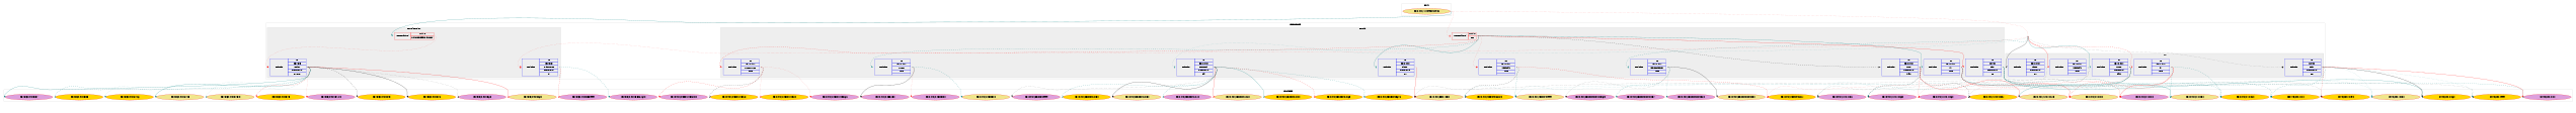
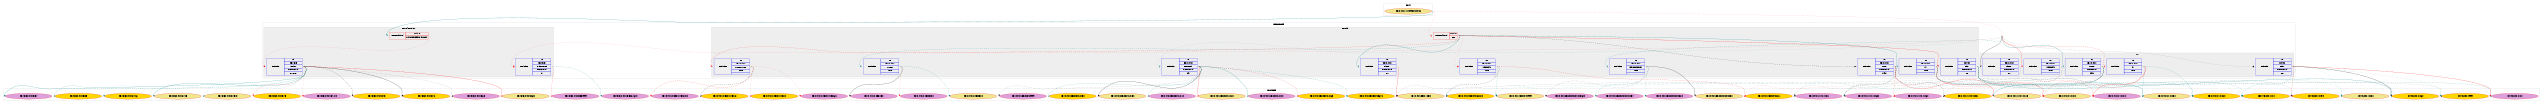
  digraph {
    compound=true
    concentrate=true
    fontname=Helvetica
    fontsize=10
    newrank=true
    rankdir=TB
    ranksep=1.5
    node [color=red fillcolor=gold fontname=Helvetica fontsize=10 style=filled]
    edge [arrowhead=tee color=teal headport=w style=dashed tailport=e weight=100]
    n1 [fillcolor=khaki label="dev-python/Numdifftools-0.9.12" width=4]
    n2 [color=blue label=<<TABLE BORDER="0" CELLBORDER="1" CELLSPACING="0" CELLPADDING="4" WIDTH="220"><TR><TD ROWSPAN="6" CELLPADDING="30">pack_dep</TD></TR><TR><TD WIDTH="110">no</TD></TR><TR><TD>dev-python</TD></TR><TR><TD>algopy</TD></TR><TR><TD>greaterequal</TD></TR><TR><TD>0.4</TD></TR></TABLE>> shape=none fillcolor="" style=""]
    n3 [color=blue label=<<TABLE BORDER="0" CELLBORDER="1" CELLSPACING="0" CELLPADDING="4" WIDTH="220"><TR><TD ROWSPAN="6" CELLPADDING="30">pack_dep</TD></TR><TR><TD WIDTH="110">no</TD></TR><TR><TD>dev-python</TD></TR><TR><TD>matplotlib</TD></TR><TR><TD>none</TD></TR><TR><TD></TD></TR></TABLE>> shape=none fillcolor="" style=""]
    n4 [color=blue label=<<TABLE BORDER="0" CELLBORDER="1" CELLSPACING="0" CELLPADDING="4" WIDTH="220"><TR><TD ROWSPAN="6" CELLPADDING="30">pack_dep</TD></TR><TR><TD WIDTH="110">no</TD></TR><TR><TD>dev-python</TD></TR><TR><TD>numpy</TD></TR><TR><TD>greaterequal</TD></TR><TR><TD>1.9.0</TD></TR></TABLE>> shape=none fillcolor="" style=""]
    n5 [color=blue label=<<TABLE BORDER="0" CELLBORDER="1" CELLSPACING="0" CELLPADDING="4" WIDTH="220"><TR><TD ROWSPAN="6" CELLPADDING="30">pack_dep</TD></TR><TR><TD WIDTH="110">no</TD></TR><TR><TD>dev-python</TD></TR><TR><TD>six</TD></TR><TR><TD>none</TD></TR><TR><TD></TD></TR></TABLE>> shape=none fillcolor="" style=""]
    n6 [color=blue label=<<TABLE BORDER="0" CELLBORDER="1" CELLSPACING="0" CELLPADDING="4" WIDTH="220"><TR><TD ROWSPAN="6" CELLPADDING="30">pack_dep</TD></TR><TR><TD WIDTH="110">no</TD></TR><TR><TD>sci-libs</TD></TR><TR><TD>scipy</TD></TR><TR><TD>greaterequal</TD></TR><TR><TD>0.8</TD></TR></TABLE>> shape=none fillcolor="" style=""]
    n7 [color=blue label=<<TABLE BORDER="0" CELLBORDER="1" CELLSPACING="0" CELLPADDING="4" WIDTH="220"><TR><TD ROWSPAN="6" CELLPADDING="30">pack_dep</TD></TR><TR><TD WIDTH="110">no</TD></TR><TR><TD>dev-python</TD></TR><TR><TD>pytest</TD></TR><TR><TD>none</TD></TR><TR><TD></TD></TR></TABLE>> shape=none fillcolor="" style=""]
    n8 [color=blue label=<<TABLE BORDER="0" CELLBORDER="1" CELLSPACING="0" CELLPADDING="4" WIDTH="220"><TR><TD ROWSPAN="6" CELLPADDING="30">pack_dep</TD></TR><TR><TD WIDTH="110">no</TD></TR><TR><TD>dev-python</TD></TR><TR><TD>pytest-runner</TD></TR><TR><TD>none</TD></TR><TR><TD></TD></TR></TABLE>> shape=none fillcolor="" style=""]
    n9 [label=<<TABLE BORDER="0" CELLBORDER="1" CELLSPACING="0" CELLPADDING="4"><TR><TD ROWSPAN="3" CELLPADDING="10">use_conditional</TD></TR><TR><TD>positive</TD></TR><TR><TD>test</TD></TR></TABLE>> shape=none fillcolor="" style=""]
    n10 [color=blue label=<<TABLE BORDER="0" CELLBORDER="1" CELLSPACING="0" CELLPADDING="4" WIDTH="220"><TR><TD ROWSPAN="6" CELLPADDING="30">pack_dep</TD></TR><TR><TD WIDTH="110">no</TD></TR><TR><TD>dev-python</TD></TR><TR><TD>setuptools</TD></TR><TR><TD>greaterequal</TD></TR><TR><TD>0.9</TD></TR></TABLE>> shape=none fillcolor="" style=""]
    n11 [color=blue label=<<TABLE BORDER="0" CELLBORDER="1" CELLSPACING="0" CELLPADDING="4" WIDTH="220"><TR><TD ROWSPAN="6" CELLPADDING="30">pack_dep</TD></TR><TR><TD WIDTH="110">no</TD></TR><TR><TD>dev-python</TD></TR><TR><TD>setuptools_scm</TD></TR><TR><TD>none</TD></TR><TR><TD></TD></TR></TABLE>> shape=none fillcolor="" style=""]
    n12 [color=blue label=<<TABLE BORDER="0" CELLBORDER="1" CELLSPACING="0" CELLPADDING="4" WIDTH="220"><TR><TD ROWSPAN="6" CELLPADDING="30">pack_dep</TD></TR><TR><TD WIDTH="110">no</TD></TR><TR><TD>dev-lang</TD></TR><TR><TD>python</TD></TR><TR><TD>greaterequal</TD></TR><TR><TD>2.7.5-r2</TD></TR></TABLE>> shape=none fillcolor="" style=""]
    n13 [label=<<TABLE BORDER="0" CELLBORDER="1" CELLSPACING="0" CELLPADDING="4"><TR><TD ROWSPAN="3" CELLPADDING="10">use_conditional</TD></TR><TR><TD>positive</TD></TR><TR><TD>python_targets_python2_7</TD></TR></TABLE>> shape=none fillcolor="" style=""]
    n14 [color=blue label=<<TABLE BORDER="0" CELLBORDER="1" CELLSPACING="0" CELLPADDING="4" WIDTH="220"><TR><TD ROWSPAN="6" CELLPADDING="30">pack_dep</TD></TR><TR><TD WIDTH="110">no</TD></TR><TR><TD>dev-lang</TD></TR><TR><TD>python-exec</TD></TR><TR><TD>greaterequal</TD></TR><TR><TD>2</TD></TR></TABLE>> shape=none fillcolor="" style=""]
    n15 [color=blue label=<<TABLE BORDER="0" CELLBORDER="1" CELLSPACING="0" CELLPADDING="4" WIDTH="220"><TR><TD ROWSPAN="6" CELLPADDING="30">pack_dep</TD></TR><TR><TD WIDTH="110">no</TD></TR><TR><TD>dev-python</TD></TR><TR><TD>algopy</TD></TR><TR><TD>greaterequal</TD></TR><TR><TD>0.4</TD></TR></TABLE>> shape=none fillcolor="" style=""]
    n16 [color=blue label=<<TABLE BORDER="0" CELLBORDER="1" CELLSPACING="0" CELLPADDING="4" WIDTH="220"><TR><TD ROWSPAN="6" CELLPADDING="30">pack_dep</TD></TR><TR><TD WIDTH="110">no</TD></TR><TR><TD>dev-python</TD></TR><TR><TD>matplotlib</TD></TR><TR><TD>none</TD></TR><TR><TD></TD></TR></TABLE>> shape=none fillcolor="" style=""]
    n17 [color=blue label=<<TABLE BORDER="0" CELLBORDER="1" CELLSPACING="0" CELLPADDING="4" WIDTH="220"><TR><TD ROWSPAN="6" CELLPADDING="30">pack_dep</TD></TR><TR><TD WIDTH="110">no</TD></TR><TR><TD>dev-python</TD></TR><TR><TD>numpy</TD></TR><TR><TD>greaterequal</TD></TR><TR><TD>1.9.0</TD></TR></TABLE>> shape=none fillcolor="" style=""]
    n18 [color=blue label=<<TABLE BORDER="0" CELLBORDER="1" CELLSPACING="0" CELLPADDING="4" WIDTH="220"><TR><TD ROWSPAN="6" CELLPADDING="30">pack_dep</TD></TR><TR><TD WIDTH="110">no</TD></TR><TR><TD>dev-python</TD></TR><TR><TD>six</TD></TR><TR><TD>none</TD></TR><TR><TD></TD></TR></TABLE>> shape=none fillcolor="" style=""]
    n19 [color=blue label=<<TABLE BORDER="0" CELLBORDER="1" CELLSPACING="0" CELLPADDING="4" WIDTH="220"><TR><TD ROWSPAN="6" CELLPADDING="30">pack_dep</TD></TR><TR><TD WIDTH="110">no</TD></TR><TR><TD>sci-libs</TD></TR><TR><TD>scipy</TD></TR><TR><TD>greaterequal</TD></TR><TR><TD>0.8</TD></TR></TABLE>> shape=none fillcolor="" style=""]
    n20 [fillcolor=khaki label="dev-python/algopy-0.5.3" width=4]
    n21 [label="dev-python/matplotlib-2.2.2-r1" width=4]
    n22 [label="dev-python/matplotlib-2.2.4" width=4]
    n23 [fillcolor=khaki label="dev-python/matplotlib-9999" width=4]
    n24 [fillcolor=khaki label="dev-python/numpy-1.14.5" width=4]
    n25 [label="dev-python/numpy-1.15.4" width=4]
    n26 [fillcolor=plum label="dev-python/numpy-1.16.1" width=4]
    n27 [fillcolor=plum label="dev-python/numpy-1.16.5" width=4]
    n28 [fillcolor=plum label="dev-python/numpy-1.8.2" width=4]
    n29 [fillcolor=plum label="dev-python/six-1.10.0" width=4]
    n30 [fillcolor=khaki label="dev-python/six-1.11.0" width=4]
    n31 [label="dev-python/six-1.12.0" width=4]
    n32 [fillcolor=khaki label="dev-python/six-1.13.0" width=4]
    n33 [label="sci-libs/scipy-0.16.1" width=4]
    n34 [fillcolor=khaki label="sci-libs/scipy-0.18.1" width=4]
    n35 [label="sci-libs/scipy-0.19.1" width=4]
    n36 [label="pack-libs/scipy-1.0.0" width=4]
    n37 [fillcolor=plum label="sci-libs/scipy-1.1.0" width=4]
    n38 [label="sci-libs/scipy-9999" width=4]
    n39 [fillcolor=plum label="dev-python/pytest-3.10.1" width=4]
    n40 [fillcolor=plum label="dev-python/pytest-4.5.0" width=4]
    n41 [fillcolor=khaki label="dev-python/pytest-5.0.1" width=4]
    n42 [fillcolor=plum label="dev-python/pytest-runner-2.11.1" width=4]
    n43 [fillcolor=plum label="dev-python/pytest-runner-2.6.2" width=4]
    n44 [label="dev-python/pytest-runner-4.0" width=4]
    n45 [label="dev-python/pytest-runner-4.2" width=4]
    n46 [label="dev-python/setuptools-36.7.2" width=4]
    n47 [label="dev-python/setuptools-40.6.3" width=4]
-   n48 [label="dev-python/setuptools-41.1.0" width=4]
+   n48 [fillcolor=plum label="dev-python/setuptools-41.1.0" width=4]
    n49 [fillcolor=khaki label="dev-python/setuptools-41.2.0" width=4]
    n50 [fillcolor=plum label="dev-python/setuptools-41.4.0" width=4]
    n51 [fillcolor=khaki label="dev-python/setuptools-41.5.0" width=4]
    n52 [label="dev-python/setuptools-41.5.1" width=4]
    n53 [fillcolor=plum label="dev-python/setuptools-9999" width=4]
    n54 [fillcolor=plum label="dev-python/setuptools_scm-1.15.6-r1" width=4]
    n55 [fillcolor=plum label="dev-python/setuptools_scm-1.15.7" width=4]
    n56 [fillcolor=plum label="dev-python/setuptools_scm-3.2.0" width=4]
    n57 [fillcolor=khaki label="dev-python/setuptools_scm-3.3.1" width=4]
    n58 [fillcolor=khaki label="dev-lang/python-2.7.15" width=4]
    n59 [label="dev-lang/python-2.7.16" width=4]
    n60 [label="dev-lang/python-3.5.5" width=4]
    n61 [fillcolor=plum label="dev-lang/python-3.5.7" width=4]
    n62 [fillcolor=khaki label="dev-lang/python-3.6.3" width=4]
    n63 [fillcolor=plum label="dev-lang/python-3.6.8" width=4]
    n64 [label="dev-lang/python-3.7.2" width=4]
    n65 [label="dev-lang/python-3.7.3" width=4]
    n66 [fillcolor=plum label="dev-lang/python-3.7.4-r1" width=4]
    n67 [label="dev-lang/python-3.7.5" width=4]
    n68 [fillcolor=khaki label="dev-lang/python-3.7.5-r1" width=4]
    n69 [fillcolor=plum label="dev-lang/python-exec-2.4.6-r1" width=4]
    n70 [fillcolor=plum label="dev-lang/python-exec-9999" width=4]
    subgraph cluster_1 {
      color=gray
      label=<<i>ebuild</i>>
      rank=same
      n1
    }
    subgraph cluster_2 {
      color=gray
      label=<<i>dependencies</i>>
      subgraph cluster_3 {
        color=gray
        fillcolor="#eeeeee"
        label=<<i>compile</i>>
        style=filled
        subgraph sub_4 {
          color=gray
          fillcolor="#eeeeee"
          label=<<i>compile</i>>
          style=filled
          n9
          subgraph sub_5 {
            color=gray
            fillcolor="#eeeeee"
            label=<<i>compile</i>>
            style=filled
            n2
          }
          subgraph sub_6 {
            color=gray
            fillcolor="#eeeeee"
            label=<<i>compile</i>>
            style=filled
            n3
          }
          subgraph sub_7 {
            color=gray
            fillcolor="#eeeeee"
            label=<<i>compile</i>>
            style=filled
            n4
          }
          subgraph sub_8 {
            color=gray
            fillcolor="#eeeeee"
            label=<<i>compile</i>>
            style=filled
            n5
          }
          subgraph sub_9 {
            color=gray
            fillcolor="#eeeeee"
            label=<<i>compile</i>>
            style=filled
            n6
          }
          subgraph sub_10 {
            color=gray
            fillcolor="#eeeeee"
            label=<<i>compile</i>>
            style=filled
            n7
          }
          subgraph sub_11 {
            color=gray
            fillcolor="#eeeeee"
            label=<<i>compile</i>>
            style=filled
            n8
          }
        }
        subgraph sub_12 {
          color=gray
          fillcolor="#eeeeee"
          label=<<i>compile</i>>
          style=filled
          n10
        }
        subgraph sub_13 {
          color=gray
          fillcolor="#eeeeee"
          label=<<i>compile</i>>
          style=filled
          n11
        }
      }
      subgraph cluster_14 {
        color=gray
        fillcolor="#eeeeee"
        label=<<i>compile and run</i>>
        style=filled
        subgraph sub_15 {
          color=gray
          fillcolor="#eeeeee"
          label=<<i>compile and run</i>>
          style=filled
          n13
          subgraph sub_16 {
            color=gray
            fillcolor="#eeeeee"
            label=<<i>compile and run</i>>
            style=filled
            n12
          }
        }
        subgraph sub_17 {
          color=gray
          fillcolor="#eeeeee"
          label=<<i>compile and run</i>>
          style=filled
          n14
        }
      }
      subgraph cluster_18 {
        color=gray
        fillcolor="#eeeeee"
        label=<<i>run</i>>
        style=filled
        subgraph sub_19 {
          color=gray
          fillcolor="#eeeeee"
          label=<<i>run</i>>
          style=filled
          n15
        }
        subgraph sub_20 {
          color=gray
          fillcolor="#eeeeee"
          label=<<i>run</i>>
          style=filled
          n16
        }
        subgraph sub_21 {
          color=gray
          fillcolor="#eeeeee"
          label=<<i>run</i>>
          style=filled
          n17
        }
        subgraph sub_22 {
          color=gray
          fillcolor="#eeeeee"
          label=<<i>run</i>>
          style=filled
          n18
        }
        subgraph sub_23 {
          color=gray
          fillcolor="#eeeeee"
          label=<<i>run</i>>
          style=filled
          n19
        }
      }
    }
    subgraph cluster_24 {
      color=gray
      label=<<i>candidates</i>>
      rank=same
      subgraph sub_25 {
        color=black
        label=<<i>candidates</i>>
        nodesep=1
        rank=same
        n20
      }
      subgraph sub_26 {
        color=black
        label=<<i>candidates</i>>
        nodesep=1
        rank=same
        n21
        n22
        n23
      }
      subgraph sub_27 {
        color=black
        label=<<i>candidates</i>>
        nodesep=1
        rank=same
        n24
        n25
        n26
        n27
        n28
      }
      subgraph sub_28 {
        color=black
        label=<<i>candidates</i>>
        nodesep=1
        rank=same
        n29
        n30
        n31
        n32
      }
      subgraph sub_29 {
        color=black
        label=<<i>candidates</i>>
        nodesep=1
        rank=same
        n33
        n34
        n35
        n36
        n37
        n38
      }
      subgraph sub_30 {
        color=black
        label=<<i>candidates</i>>
        nodesep=1
        rank=same
        n39
        n40
        n41
      }
      subgraph sub_31 {
        color=black
        label=<<i>candidates</i>>
        nodesep=1
        rank=same
        n42
        n43
        n44
        n45
      }
      subgraph sub_32 {
        color=black
        label=<<i>candidates</i>>
        nodesep=1
        rank=same
        n46
        n47
        n48
        n49
        n50
        n51
        n52
        n53
      }
      subgraph sub_33 {
        color=black
        label=<<i>candidates</i>>
        nodesep=1
        rank=same
        n54
        n55
        n56
        n57
      }
      subgraph sub_34 {
        color=black
        label=<<i>candidates</i>>
        nodesep=1
        rank=same
        n58
        n59
        n60
        n61
        n62
        n63
        n64
        n65
        n66
        n67
        n68
      }
      subgraph sub_35 {
        color=black
        label=<<i>candidates</i>>
        nodesep=1
        rank=same
        n69
        n70
      }
      subgraph sub_36 {
        color=black
        label=<<i>candidates</i>>
        nodesep=1
        rank=same
        n20
      }
      subgraph sub_37 {
        color=black
        label=<<i>candidates</i>>
        nodesep=1
        rank=same
        n21
        n22
        n23
      }
      subgraph sub_38 {
        color=black
        label=<<i>candidates</i>>
        nodesep=1
        rank=same
        n33
        n34
        n35
        n36
        n37
        n38
      }
      subgraph sub_39 {
        color=black
        label=<<i>candidates</i>>
        nodesep=1
        rank=same
        n24
        n25
        n26
        n27
        n28
      }
      subgraph sub_40 {
        color=black
        label=<<i>candidates</i>>
        nodesep=1
        rank=same
        n29
        n30
        n31
        n32
      }
    }
    n1 -> n9 [color=red style=dotted weight=20]
    n1 -> n10 [style=dotted weight=20]
    n1 -> n11 [weight=20]
    n1 -> n13 [arrowhead=normal style=solid weight=20]
    n1 -> n14 [color=red style=dotted weight=20]
    n1 -> n15 [color=black style=solid weight=20]
    n1 -> n16 [color=red style=solid weight=20]
    n1 -> n17 [style=solid weight=20]
    n1 -> n18 [color=red weight=20]
    n1 -> n19 [arrowhead=dot color=black style=dotted weight=20]
    n2 -> n20 [color=red style=solid]
    n3 -> n21 [color=black]
    n3 -> n22 [color=red]
    n3 -> n23 [arrowhead=dot]
    n4 -> n24 [arrowhead=normal color=red style=solid]
    n4 -> n25 [color=black]
    n4 -> n26 [color=red]
    n4 -> n27 [arrowhead=dot color=black]
    n4 -> n28 [style=dotted]
    n5 -> n29 [color=red]
    n5 -> n30 [arrowhead=dot color=red style=solid]
    n5 -> n31
    n5 -> n32 [style=solid]
    n6 -> n33 [style=solid]
    n6 -> n34 [style=dotted]
    n6 -> n35 [arrowhead=normal color=black style=dotted]
    n6 -> n36 [arrowhead=dot]
    n6 -> n37
    n6 -> n38 [color=black style=dotted]
    n7 -> n39 [arrowhead=normal color=red style=dotted]
    n7 -> n40 [arrowhead=dot color=black style=solid]
    n7 -> n41 [arrowhead=dot]
    n8 -> n42 [arrowhead=dot color=red]
    n8 -> n43 [arrowhead=dot color=red style=dotted]
    n8 -> n44 [color=red style=dotted]
    n8 -> n45 [color=black]
    n9 -> n2 [style=solid weight=20]
    n9 -> n3 [arrowhead=dot color=red style=dotted weight=20]
    n9 -> n4 [arrowhead=normal color=black weight=20]
    n9 -> n5 [style=solid weight=20]
    n9 -> n6 [arrowhead=normal color=red style=solid weight=20]
    n9 -> n7 [arrowhead=normal weight=20]
    n9 -> n8 [arrowhead=normal color=red weight=20]
    n10 -> n46 [arrowhead=dot]
    n10 -> n47 [color=red]
    n10 -> n48 [style=solid]
    n10 -> n49 [color=red style=solid]
    n10 -> n50
    n10 -> n51 [arrowhead=dot color=black style=solid]
    n10 -> n52
    n10 -> n53 [arrowhead=normal color=black style=dotted]
    n11 -> n54 [arrowhead=dot color=black style=dotted]
    n11 -> n55 [arrowhead=dot]
    n11 -> n56 [arrowhead=dot style=dotted]
    n11 -> n57 [arrowhead=normal color=black style=solid]
    n12 -> n58 [arrowhead=dot style=solid]
    n12 -> n59 [arrowhead=dot style=dotted]
    n12 -> n60
    n12 -> n61 [arrowhead=dot style=solid]
    n12 -> n62 [color=red style=solid]
    n12 -> n63 [color=black style=dotted]
    n12 -> n64 [arrowhead=dot color=black style=solid]
    n12 -> n65 [arrowhead=normal color=black]
    n12 -> n66 [arrowhead=dot color=red style=dotted]
    n12 -> n67 [arrowhead=normal color=red]
    n12 -> n68 [style=dotted]
    n13 -> n12 [arrowhead=dot color=red style=dotted weight=20]
    n14 -> n69 [arrowhead=dot]
    n14 -> n70 [color=red]
    n15 -> n20 [arrowhead=dot color=black style=dotted]
    n16 -> n21 [arrowhead=normal style=dotted]
    n16 -> n22 [color=red style=dotted]
    n16 -> n23 [arrowhead=normal style=dotted]
    n17 -> n24 [arrowhead=normal style=solid]
    n17 -> n25 [color=black style=dotted]
    n17 -> n26 [color=red style=dotted]
    n17 -> n27 [arrowhead=normal]
    n17 -> n28 [arrowhead=normal color=black style=dotted]
    n18 -> n29 [arrowhead=dot color=red style=solid]
    n18 -> n30 [color=red]
    n18 -> n31 [arrowhead=dot]
    n18 -> n32
    n19 -> n33 [arrowhead=normal color=black style=solid]
    n19 -> n34 [arrowhead=normal style=dotted]
    n19 -> n35 [color=red]
    n19 -> n36 [arrowhead=dot]
    n19 -> n37 [arrowhead=normal color=red style=solid]
    n19 -> n38 [arrowhead=normal style=dotted]
  }
